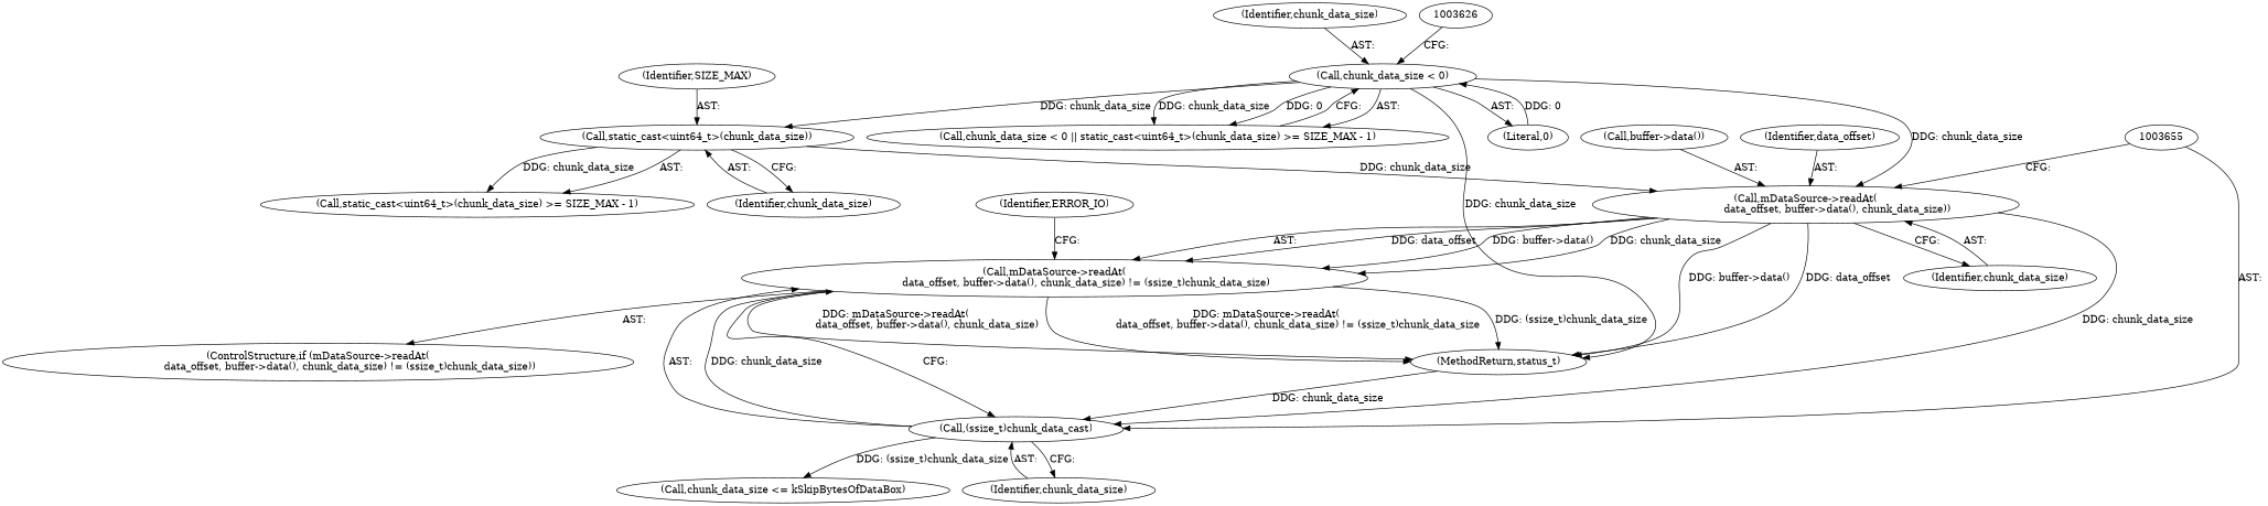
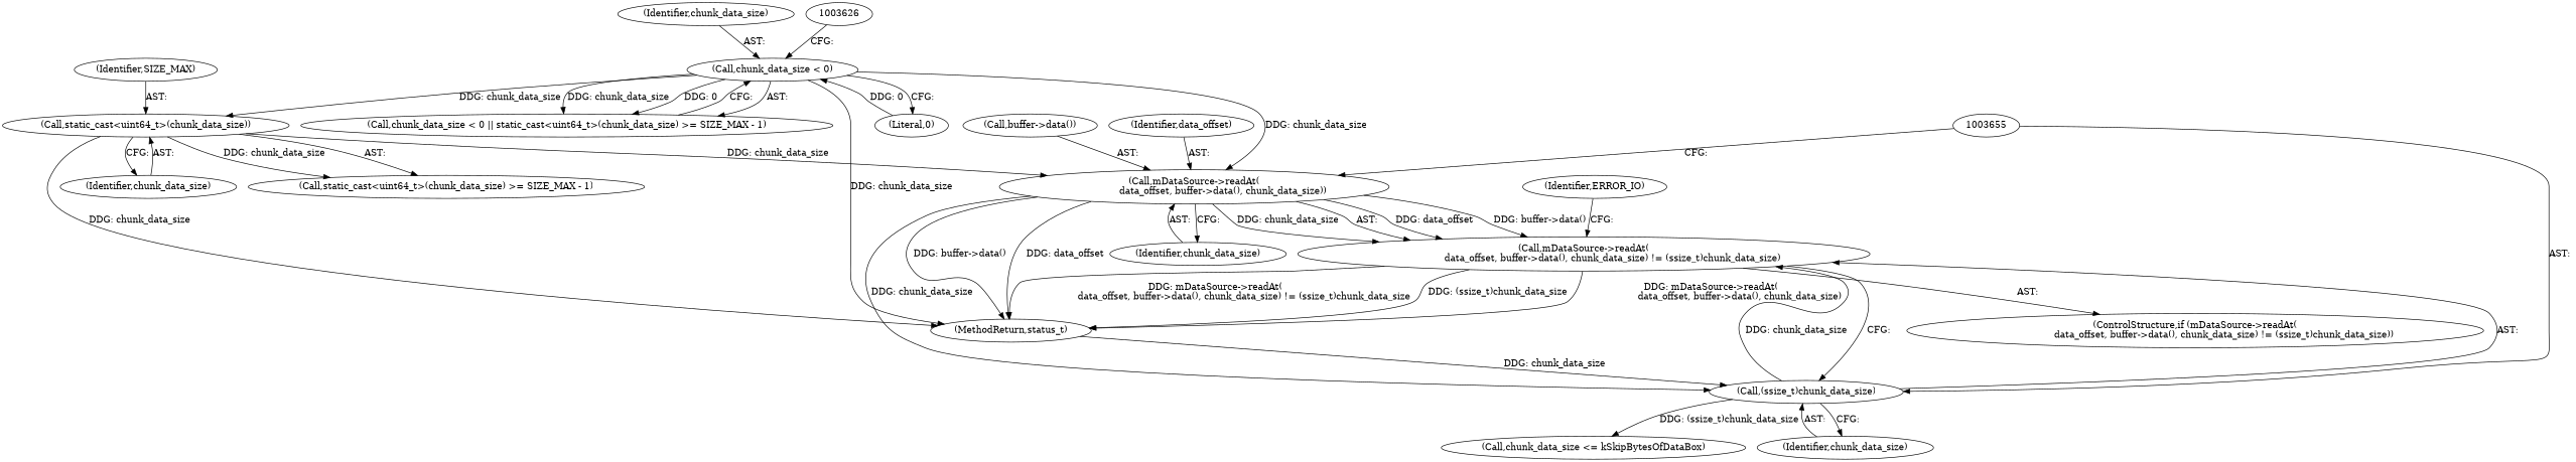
  digraph {
    n1 [label="(Call,mDataSource->readAt(\n                    data_offset, buffer->data(), chunk_data_size) != (ssize_t)chunk_data_size)"]
-   n2 [label="(Call,(ssize_t)chunk_data_cast)"]
+   n2 [label="(Call,(ssize_t)chunk_data_size)"]
    n3 [label="(ControlStructure,if (mDataSource->readAt(\n                    data_offset, buffer->data(), chunk_data_size) != (ssize_t)chunk_data_size))"]
    n4 [label="(MethodReturn,status_t)"]
    n5 [label="(Call,chunk_data_size <= kSkipBytesOfDataBox)"]
    n6 [label="(Identifier,chunk_data_size)"]
    n7 [label="(Call,mDataSource->readAt(\n                    data_offset, buffer->data(), chunk_data_size))"]
    n8 [label="(Identifier,chunk_data_size)"]
    n9 [label="(Call,static_cast<uint64_t>(chunk_data_size))"]
    n10 [label="(Call,static_cast<uint64_t>(chunk_data_size) >= SIZE_MAX - 1)"]
    n11 [label="(Identifier,chunk_data_size)"]
    n12 [label="(Call,chunk_data_size < 0)"]
    n13 [label="(Call,chunk_data_size < 0 || static_cast<uint64_t>(chunk_data_size) >= SIZE_MAX - 1)"]
    n14 [label="(Literal,0)"]
    n15 [label="(Call,buffer->data())"]
    n16 [label="(Identifier,chunk_data_size)"]
    n17 [label="(Identifier,data_offset)"]
    n18 [label="(Identifier,ERROR_IO)"]
    n19 [label="(Identifier,SIZE_MAX)"]
    1003655
    1003626
    n1 -> n2 [label="CFG: "]
    n1 -> n3 [label="AST: "]
    n1 -> n4 [label="DDG: (ssize_t)chunk_data_size"]
    n1 -> n4 [label="DDG: mDataSource->readAt(\n                    data_offset, buffer->data(), chunk_data_size)"]
    n1 -> n4 [label="DDG: mDataSource->readAt(\n                    data_offset, buffer->data(), chunk_data_size) != (ssize_t)chunk_data_size"]
    n2 -> n1 [label="AST: "]
    n2 -> n1 [label="DDG: chunk_data_size"]
    n2 -> n5 [label="DDG: (ssize_t)chunk_data_size"]
    n2 -> n6 [label="CFG: "]
    n4 -> n2 [label="DDG: chunk_data_size"]
    n6 -> n2 [label="AST: "]
    n7 -> n1 [label="AST: "]
    n7 -> n1 [label="DDG: data_offset"]
    n7 -> n1 [label="DDG: buffer->data()"]
    n7 -> n1 [label="DDG: chunk_data_size"]
    n7 -> n2 [label="DDG: chunk_data_size"]
    n7 -> n4 [label="DDG: buffer->data()"]
    n7 -> n4 [label="DDG: data_offset"]
    n7 -> n8 [label="CFG: "]
    n8 -> n7 [label="AST: "]
+   n9 -> n4 [label="DDG: chunk_data_size"]
    n9 -> n7 [label="DDG: chunk_data_size"]
    n9 -> n10 [label="AST: "]
    n9 -> n10 [label="DDG: chunk_data_size"]
    n9 -> n11 [label="CFG: "]
    n11 -> n9 [label="AST: "]
    n12 -> n4 [label="DDG: chunk_data_size"]
    n12 -> n7 [label="DDG: chunk_data_size"]
    n12 -> n9 [label="DDG: chunk_data_size"]
    n12 -> n13 [label="AST: "]
    n12 -> n13 [label="DDG: chunk_data_size"]
    n12 -> n13 [label="DDG: 0"]
-   n12 -> n14 [label="AST: "]
+   n12 -> n14 [label="CFG: "]
    n13 -> n12 [label="CFG: "]
    n14 -> n12 [label="DDG: 0"]
    n15 -> n7 [label="AST: "]
    n16 -> n12 [label="AST: "]
    n17 -> n7 [label="AST: "]
    n18 -> n1 [label="CFG: "]
    n19 -> n9 [label="AST: "]
    1003655 -> n2 [label="AST: "]
    1003655 -> n7 [label="CFG: "]
    1003626 -> n12 [label="CFG: "]
  }
